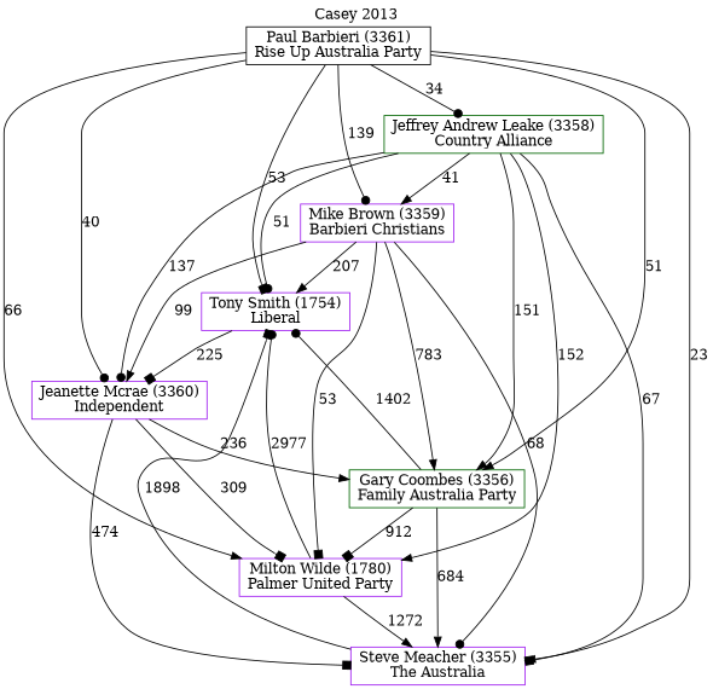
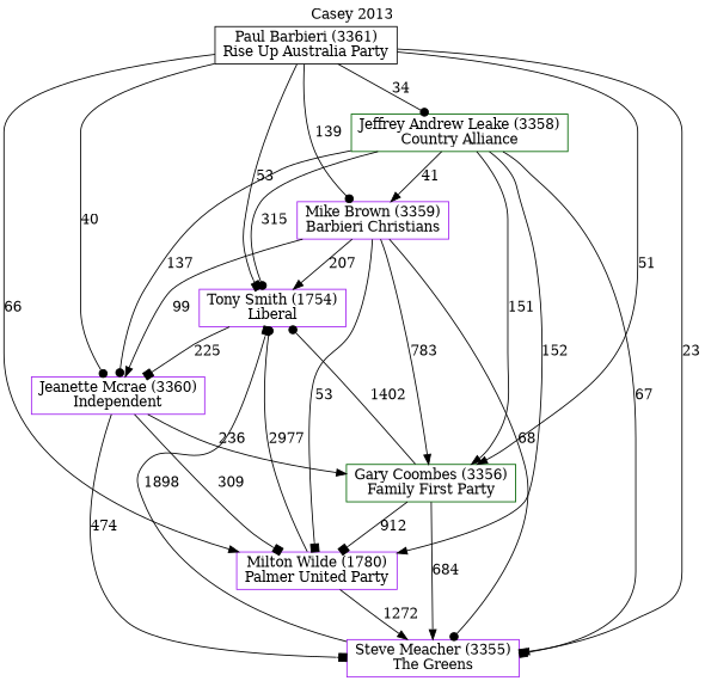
  digraph {
    label="Casey 2013"
    labelloc=t
    mclimit=10
    node [color=purple shape=box]
    edge [arrowhead=normal]
    n1 [label="Tony Smith (1754)\nLiberal"]
    n2 [label="Jeanette Mcrae (3360)\nIndependent"]
-   n3 [label="Steve Meacher (3355)\nThe Australia"]
+   n3 [label="Steve Meacher (3355)\nThe Greens"]
    n4 [label="Milton Wilde (1780)\nPalmer United Party"]
-   n5 [color=darkgreen label="Gary Coombes (3356)\nFamily Australia Party"]
+   n5 [color=darkgreen label="Gary Coombes (3356)\nFamily First Party"]
    n6 [label="Mike Brown (3359)\nBarbieri Christians"]
    n7 [color=darkgreen label="Jeffrey Andrew Leake (3358)\nCountry Alliance"]
    n8 [color=black label="Paul Barbieri (3361)\nRise Up Australia Party"]
    n1 -> n2 [arrowhead=box label=225]
    n2 -> n3 [arrowhead=box label=474]
    n2 -> n4 [arrowhead=box label=309]
    n2 -> n5 [label=236]
    n3 -> n1 [arrowhead=box label=1898]
    n4 -> n1 [arrowhead=dot label=2977]
    n4 -> n3 [label=1272]
    n5 -> n1 [arrowhead=dot label=1402]
    n5 -> n3 [label=684]
    n5 -> n4 [arrowhead=box label=912]
    n6 -> n1 [label=207]
    n6 -> n2 [label=99]
    n6 -> n3 [arrowhead=dot label=68]
    n6 -> n4 [arrowhead=box label=53]
    n6 -> n5 [label=783]
-   n7 -> n1 [arrowhead=dot label=51]
+   n7 -> n1 [arrowhead=dot label=315]
    n7 -> n2 [arrowhead=dot label=137]
    n7 -> n3 [arrowhead=box label=67]
    n7 -> n4 [label=152]
    n7 -> n5 [label=151]
    n7 -> n6 [label=41]
    n8 -> n1 [arrowhead=box label=53]
    n8 -> n2 [arrowhead=dot label=40]
    n8 -> n3 [label=23]
    n8 -> n4 [label=66]
    n8 -> n5 [label=51]
    n8 -> n6 [arrowhead=dot label=139]
    n8 -> n7 [arrowhead=dot label=34]
  }
